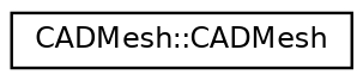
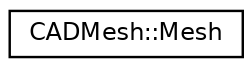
  digraph {
    rankdir=LR
-   n1 [color=black fillcolor=white fontname=Helvetica fontsize=10 height=0.2 label="CADMesh::CADMesh" shape=record style=filled width=0.4]
+   n1 [color=black fillcolor=white fontname=Helvetica fontsize=10 height=0.2 label="CADMesh::Mesh" shape=record style=filled width=0.4]
  }
